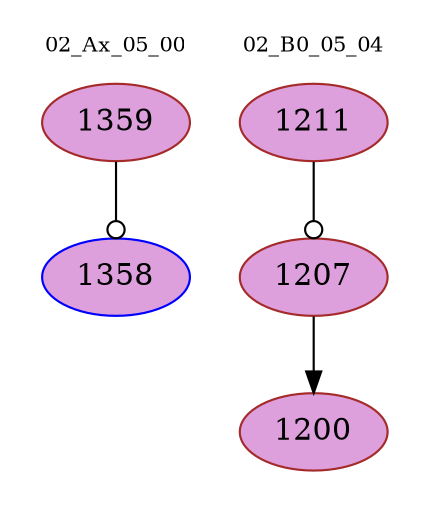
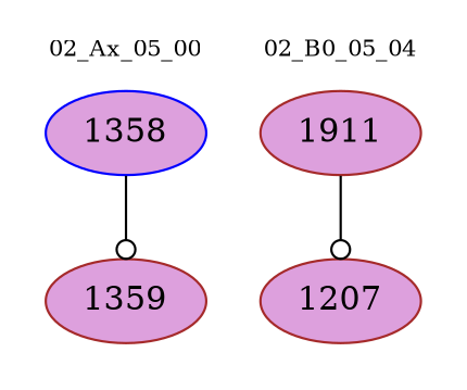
  digraph {
    node [color=brown fillcolor=plum style=filled]
    edge [arrowhead=odot color=black]
    n1 [color=blue label=1358]
    n2 [label=1359]
    n3 [label=1207]
-   n4 [label=1200]
-   n5 [label=1211]
+   n5 [label=1911]
    subgraph cluster_1 {
      color=white
      fontsize=10
      label="02_Ax_05_00"
      n1
      n2
    }
    subgraph cluster_2 {
      color=white
      fontsize=10
      label="02_B0_05_04"
      n3
-     n4
      n5
    }
-   n2 -> n1
-   n3 -> n4 [arrowhead=normal]
+   n1 -> n2
    n5 -> n3
  }
